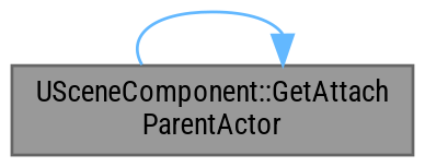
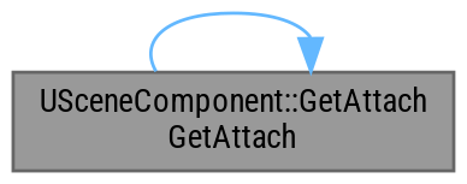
  digraph {
    rankdir=RL
    fontname="Roboto Condensed"
-   n1 [color=gray40 fillcolor=grey60 fontcolor=black fontname="Roboto Condensed" fontsize=10 height=0.2 label="USceneComponent::GetAttach\lParentActor" shape=box style=filled width=0.4]
+   n1 [color=gray40 fillcolor=grey60 fontcolor=black fontname="Roboto Condensed" fontsize=10 height=0.2 label="USceneComponent::GetAttach\lGetAttach" shape=box style=filled width=0.4]
    n1 -> n1 [color=steelblue1 dir=back fontname="Roboto Condensed" fontsize=10 labelfontname=Helvetica labelfontsize=10 style=solid]
  }
